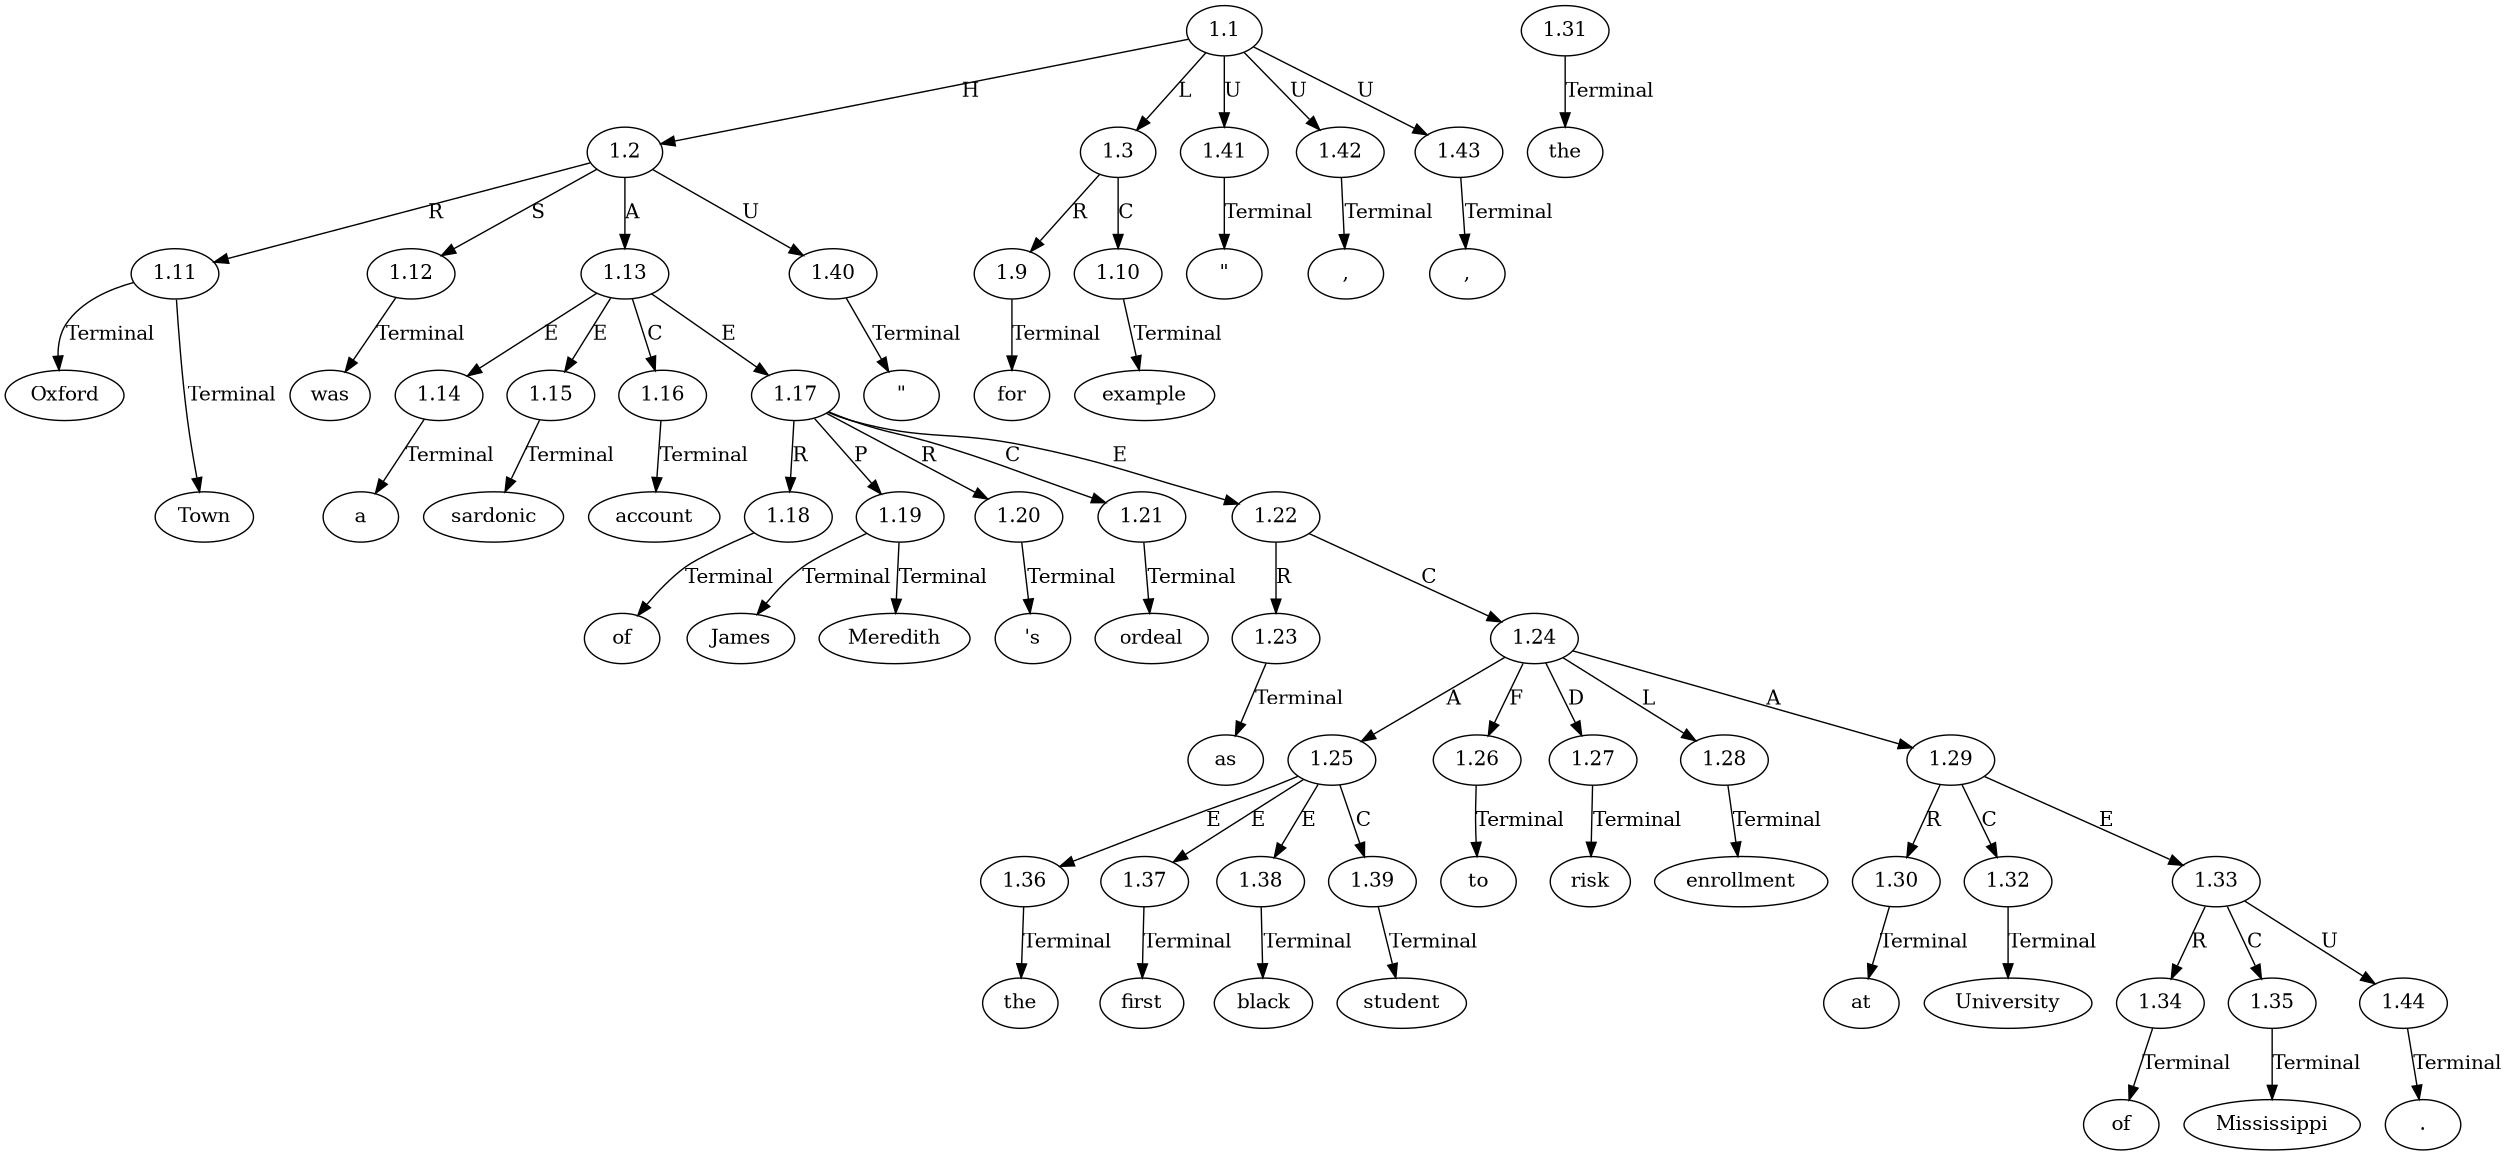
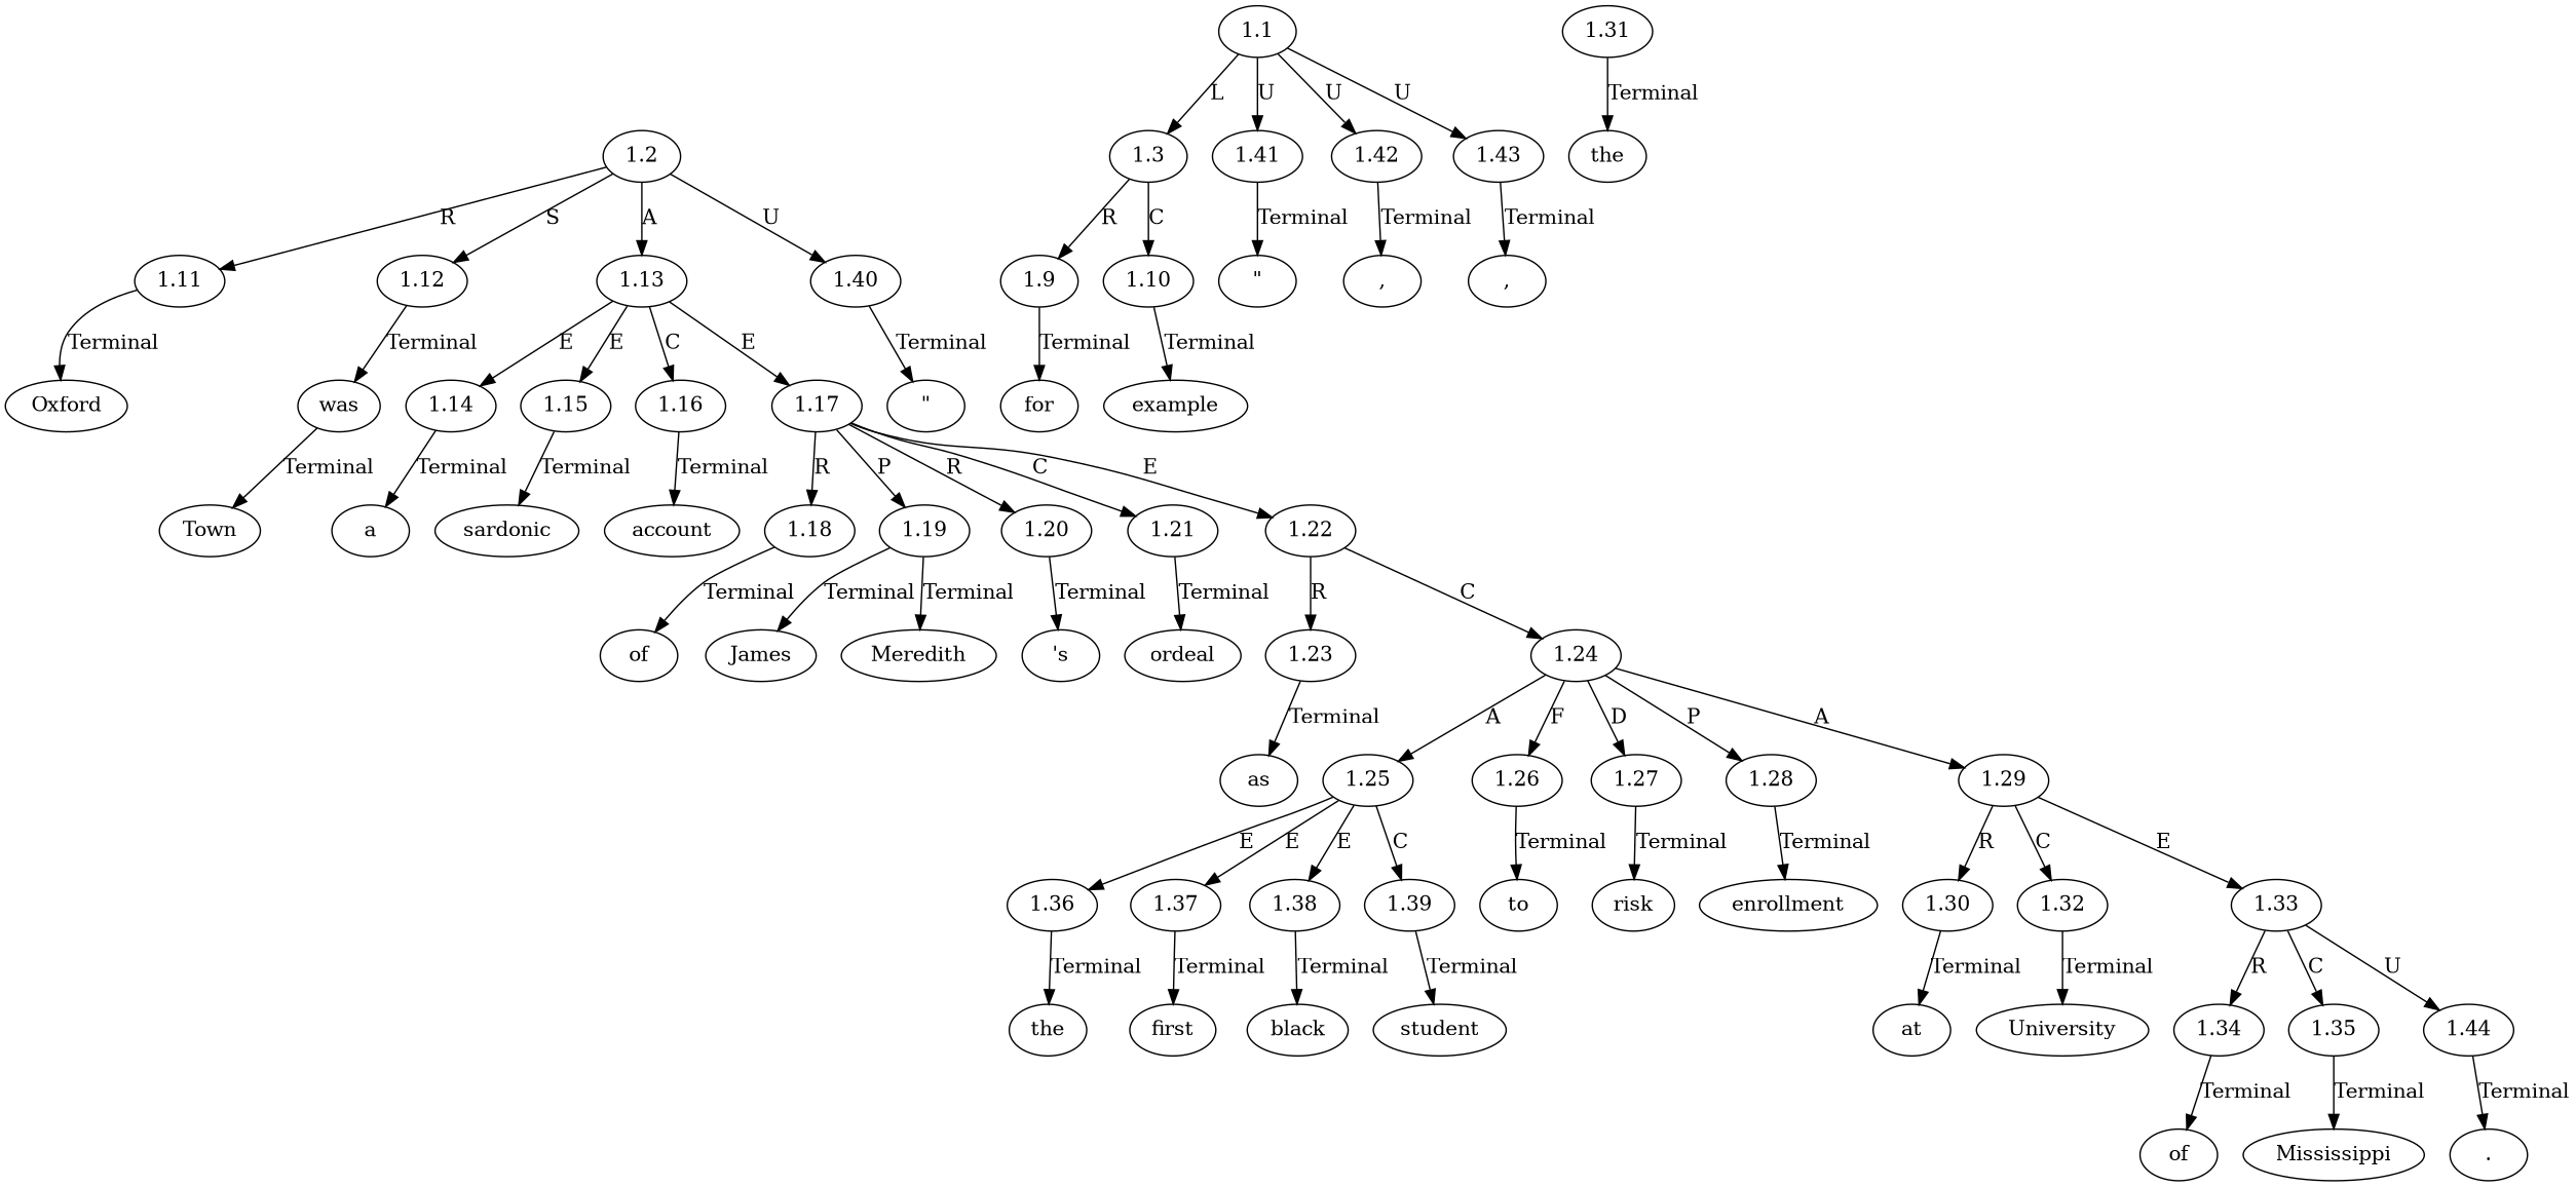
  digraph {
    node [ordering=out]
    edge [ordering=out]
    n1 [label="\""]
    n2 [label=a]
    n3 [label=sardonic]
    n4 [label=account]
    n5 [label=of]
    n6 [label=James]
    n7 [label=Meredith]
    n8 [label="'s"]
    n9 [label=ordeal]
    n10 [label=as]
    n11 [label=the]
    n12 [label=Oxford]
    n13 [label=first]
    n14 [label=black]
    n15 [label=student]
    n16 [label=to]
    n17 [label=risk]
    n18 [label=enrollment]
    n19 [label=at]
    n20 [label=the]
    n21 [label=University]
    n22 [label=of]
    n23 [label=Town]
    n24 [label=Mississippi]
    n25 [label="."]
    n26 [label="\""]
    n27 [label=","]
    n28 [label=for]
    n29 [label=example]
    n30 [label=","]
    n31 [label=was]
    n32 [label=1.1]
    n33 [label=1.2]
    n34 [label=1.3]
    n35 [label=1.41]
    n36 [label=1.42]
    n37 [label=1.43]
    n38 [label=1.11]
    n39 [label=1.12]
    n40 [label=1.13]
    n41 [label=1.40]
    n42 [label=1.9]
    n43 [label=1.10]
    n44 [label=1.14]
    n45 [label=1.15]
    n46 [label=1.16]
    n47 [label=1.17]
    n48 [label=1.18]
    n49 [label=1.19]
    n50 [label=1.20]
    n51 [label=1.21]
    n52 [label=1.22]
    n53 [label=1.23]
    n54 [label=1.24]
    n55 [label=1.25]
    n56 [label=1.26]
    n57 [label=1.27]
    n58 [label=1.28]
    n59 [label=1.29]
    n60 [label=1.36]
    n61 [label=1.37]
    n62 [label=1.38]
    n63 [label=1.39]
    n64 [label=1.30]
    n65 [label=1.32]
    n66 [label=1.33]
    n67 [label=1.31]
    n68 [label=1.34]
    n69 [label=1.35]
    n70 [label=1.44]
-   n32 -> n33 [label=H]
    n32 -> n34 [label=L]
    n32 -> n35 [label=U]
    n32 -> n36 [label=U]
    n32 -> n37 [label=U]
    n33 -> n38 [label=R]
    n33 -> n39 [label=S]
    n33 -> n40 [label=A]
    n33 -> n41 [label=U]
    n34 -> n42 [label=R]
    n34 -> n43 [label=C]
    n35 -> n26 [label=Terminal]
    n36 -> n27 [label=Terminal]
    n37 -> n30 [label=Terminal]
    n38 -> n12 [label=Terminal]
-   n38 -> n23 [label=Terminal]
+   n31 -> n23 [label=Terminal]
    n39 -> n31 [label=Terminal]
    n40 -> n44 [label=E]
    n40 -> n45 [label=E]
    n40 -> n46 [label=C]
    n40 -> n47 [label=E]
    n41 -> n1 [label=Terminal]
    n42 -> n28 [label=Terminal]
    n43 -> n29 [label=Terminal]
    n44 -> n2 [label=Terminal]
    n45 -> n3 [label=Terminal]
    n46 -> n4 [label=Terminal]
    n47 -> n48 [label=R]
    n47 -> n49 [label=P]
    n47 -> n50 [label=R]
    n47 -> n51 [label=C]
    n47 -> n52 [label=E]
    n48 -> n5 [label=Terminal]
    n49 -> n6 [label=Terminal]
    n49 -> n7 [label=Terminal]
    n50 -> n8 [label=Terminal]
    n51 -> n9 [label=Terminal]
    n52 -> n53 [label=R]
    n52 -> n54 [label=C]
    n53 -> n10 [label=Terminal]
    n54 -> n55 [label=A]
    n54 -> n56 [label=F]
    n54 -> n57 [label=D]
-   n54 -> n58 [label=L]
+   n54 -> n58 [label=P]
    n54 -> n59 [label=A]
    n55 -> n60 [label=E]
    n55 -> n61 [label=E]
    n55 -> n62 [label=E]
    n55 -> n63 [label=C]
    n56 -> n16 [label=Terminal]
    n57 -> n17 [label=Terminal]
    n58 -> n18 [label=Terminal]
    n59 -> n64 [label=R]
    n59 -> n65 [label=C]
    n59 -> n66 [label=E]
    n60 -> n11 [label=Terminal]
    n61 -> n13 [label=Terminal]
    n62 -> n14 [label=Terminal]
    n63 -> n15 [label=Terminal]
    n64 -> n19 [label=Terminal]
    n65 -> n21 [label=Terminal]
    n66 -> n68 [label=R]
    n66 -> n69 [label=C]
    n66 -> n70 [label=U]
    n67 -> n20 [label=Terminal]
    n68 -> n22 [label=Terminal]
    n69 -> n24 [label=Terminal]
    n70 -> n25 [label=Terminal]
  }
